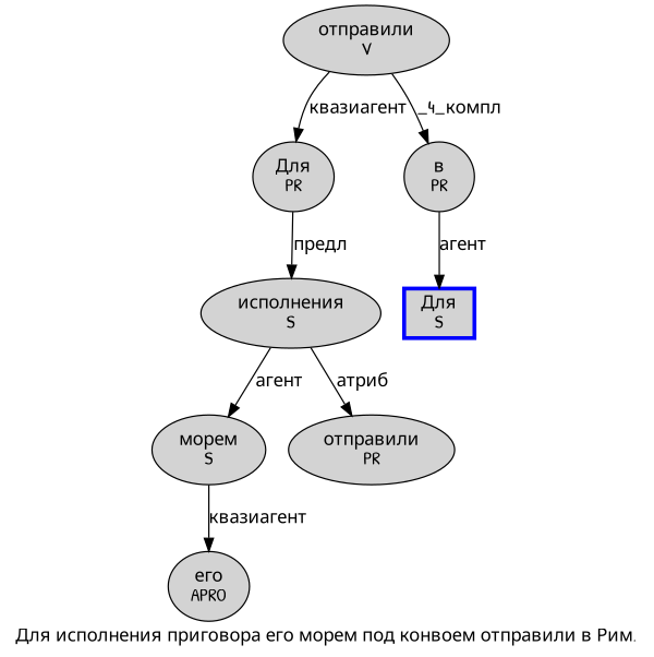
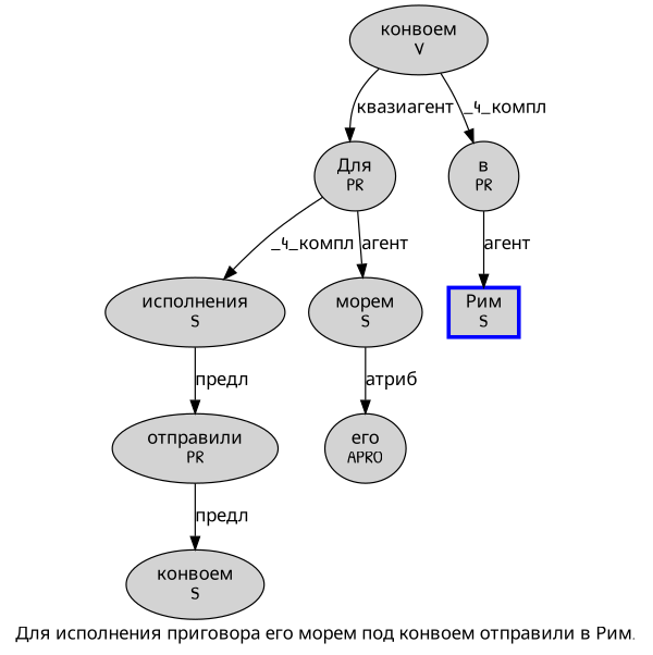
  digraph {
    fontname="Patrick Hand"
    label="Для исполнения приговора его морем под конвоем отправили в Рим."
    node [fillcolor=lightgray fontname="Patrick Hand" penwidth=1 shape=ellipse style=filled]
    edge [fontname="Patrick Hand"]
    n1 [label="Для\nPR"]
    n2 [label="исполнения\nS"]
    n3 [label="морем\nS"]
    n4 [label="отправили\nPR"]
    n5 [label="его\nAPRO"]
-   n7 [label="отправили\nV"]
+   n6 [label="конвоем\nS"]
+   n7 [label="конвоем\nV"]
    n8 [label="в\nPR"]
-   n9 [color=blue label="Для\nS" penwidth=3 shape=box]
-   n1 -> n2 [label="предл"]
-   n2 -> n3 [label="агент"]
-   n2 -> n4 [label="атриб"]
-   n3 -> n5 [label="квазиагент"]
+   n9 [color=blue label="Рим\nS" penwidth=3 shape=box]
+   n1 -> n2 [label="_4_компл"]
+   n1 -> n3 [label="агент"]
+   n2 -> n4 [label="предл"]
+   n3 -> n5 [label="атриб"]
+   n4 -> n6 [label="предл"]
    n7 -> n1 [label="квазиагент"]
    n7 -> n8 [label="_4_компл"]
    n8 -> n9 [label="агент"]
  }
